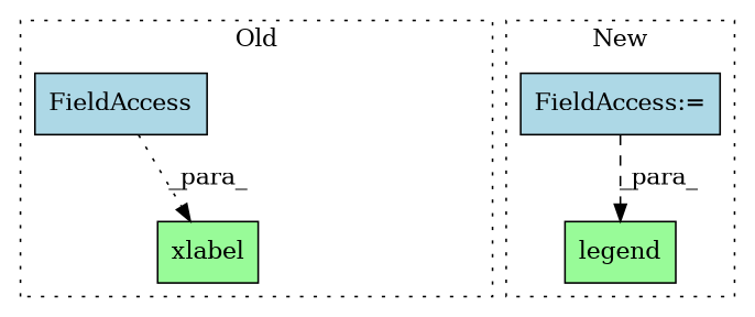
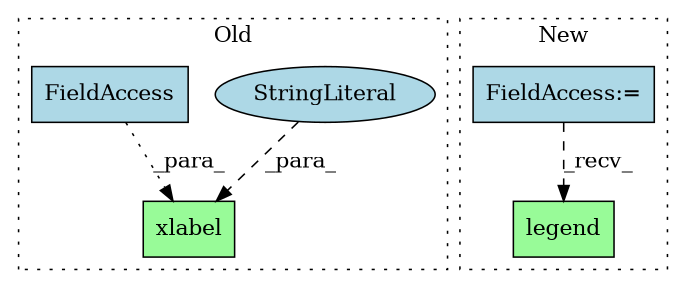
  digraph {
    node [a=32 fillcolor=lightblue l="7,1" shape=box style=filled]
    edge [style=dashed]
    n1 [fillcolor=palegreen label=xlabel s="4160,4185"]
+   n2 [a=45 l=18 label=StringLiteral s=4167 shape=ellipse]
    n3 [a=22 l=10 label=FieldAccess s=4142]
    n4 [fillcolor=palegreen label=legend s="4430,4438"]
    n5 [a=7 l=3 label="FieldAccess:=" s=922]
    subgraph cluster_1 {
      label=Old
      style=dotted
      n1
+     n2
      n3
    }
    subgraph cluster_2 {
      label=New
      style=dotted
      n4
      n5
    }
+   n2 -> n1 [label=_para_]
    n3 -> n1 [label=_para_ style=dotted]
-   n5 -> n4 [label=_para_]
+   n5 -> n4 [label=_recv_]
  }
